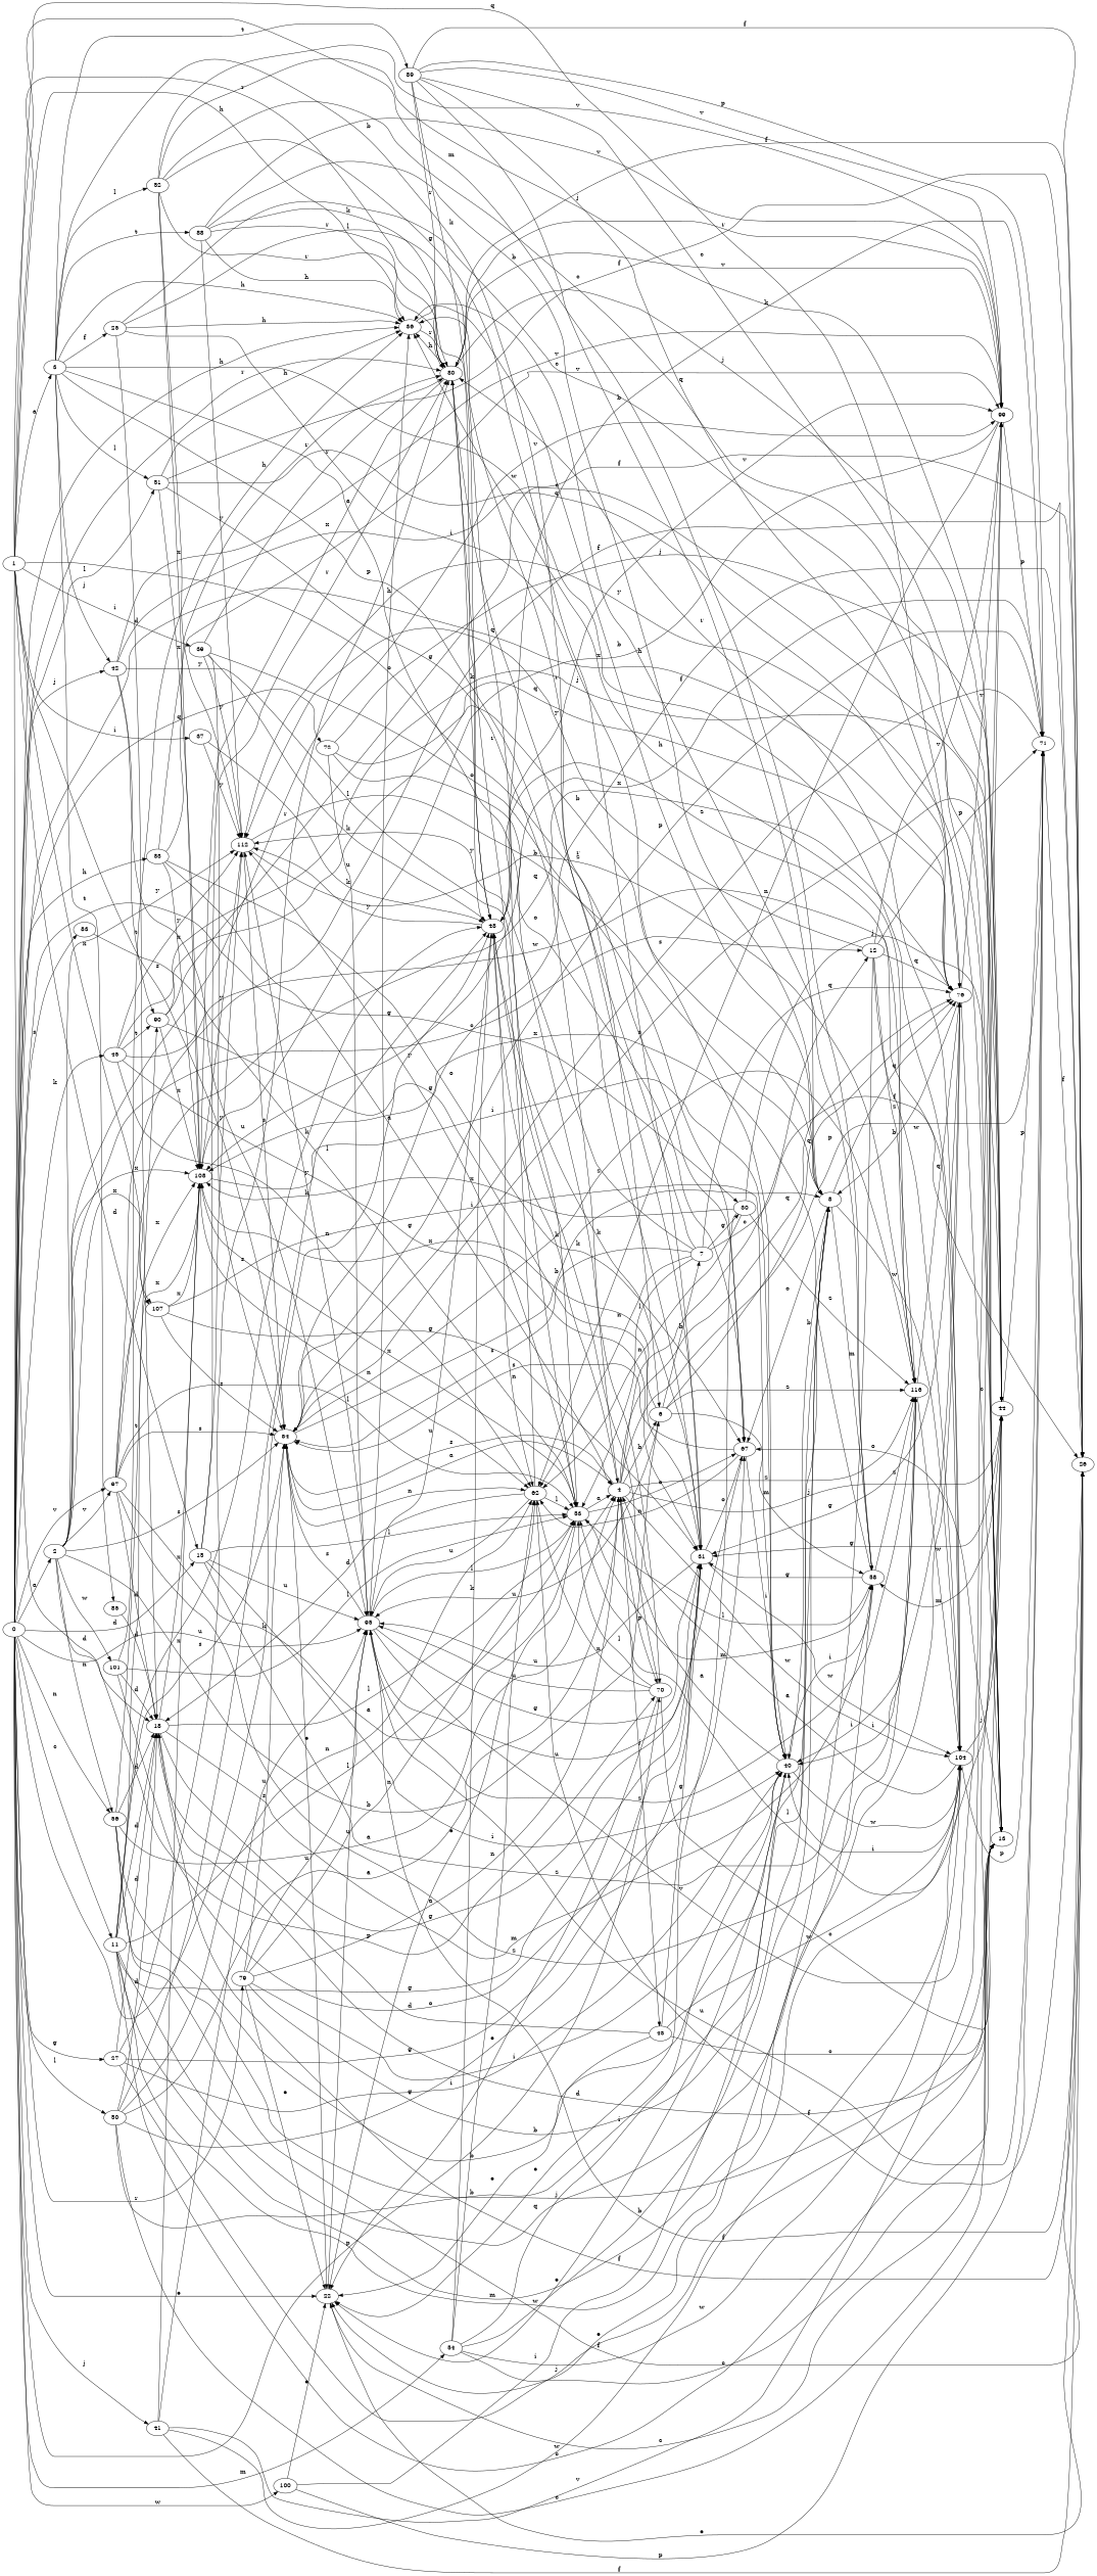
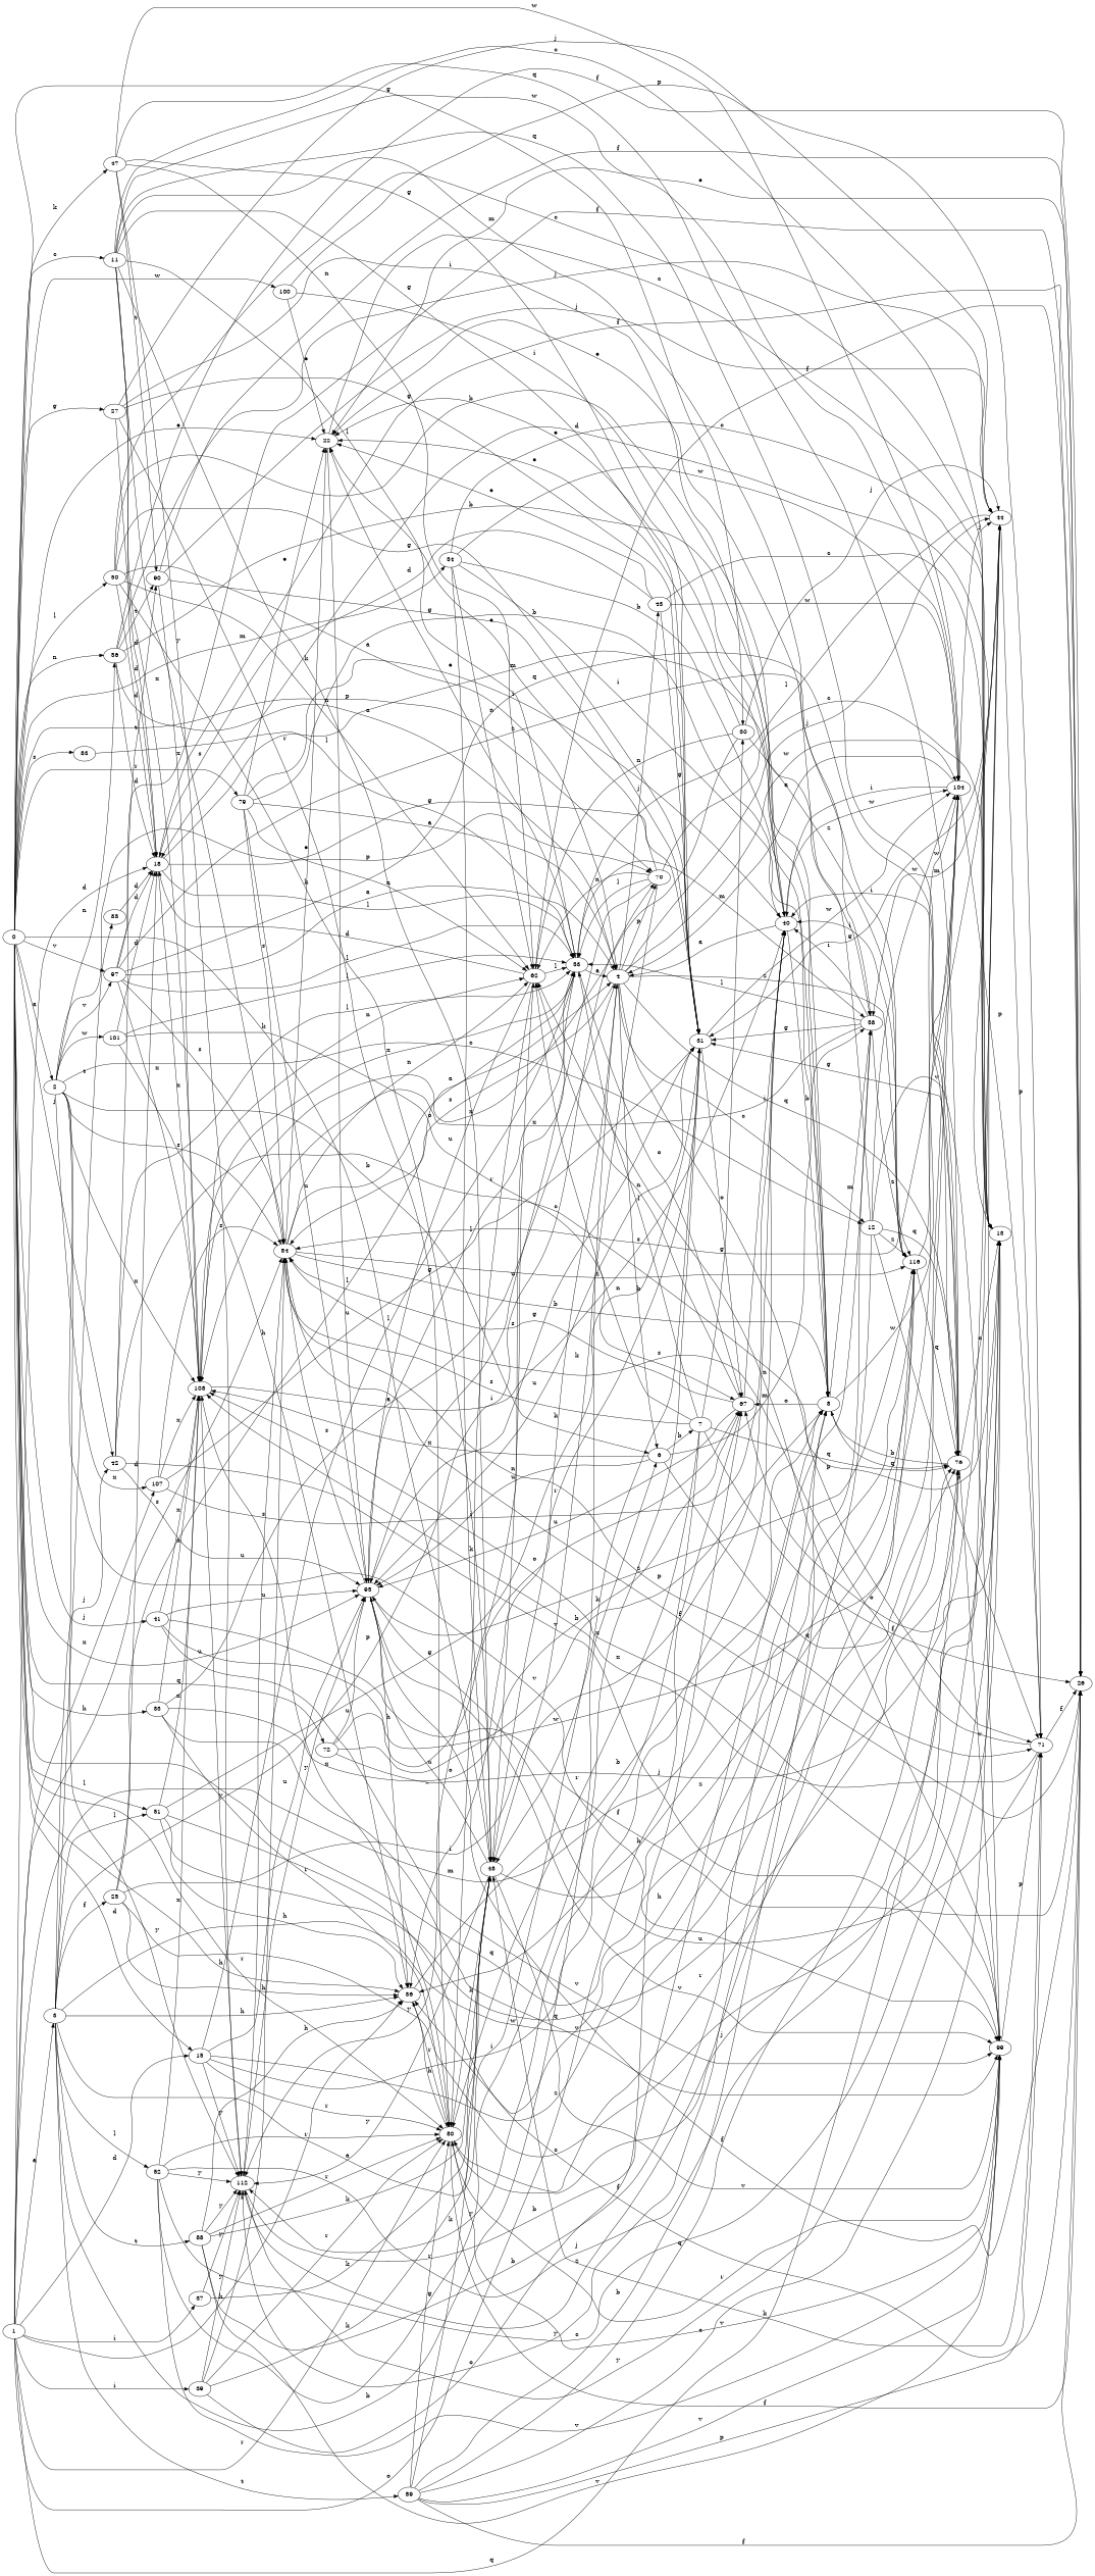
  strict digraph {
    rankdir=LR
    0
    2
    11
    15
    22
    27
    30
    33
    36
    41
    42
-   45
+   45 [label=47]
    48
    50
    51
    54
    n17 [label=56]
    70
    72
    76
    79
    80
    83
    95
    97
    100
    84
    107
    6
    12
    99
    101
    108
    112
    18
    58
    104
    53
    13
    31
    116
    40
    44
    62
    67
    4
    8
    26
    90
    71
    1
    3
    37
    39
    25
    52
    85
    88
    89
    7
    43
    0 -> 2 [label=a]
    0 -> 11 [label=c]
    0 -> 15 [label=d]
    0 -> 22 [label=e]
    0 -> 27 [label=g]
    0 -> 30 [label=g]
    0 -> 33 [label=h]
    0 -> 36 [label=h]
    0 -> 41 [label=j]
    0 -> 42 [label=j]
    0 -> 45 [label=k]
    0 -> 48 [label=k]
    0 -> 50 [label=l]
    0 -> 51 [label=l]
    0 -> 54 [label=m]
    0 -> n17 [label=n]
    0 -> 70 [label=p]
    0 -> 72 [label=q]
    0 -> 76 [label=q]
    0 -> 79 [label=r]
    0 -> 80 [label=r]
    0 -> 83 [label=s]
    0 -> 95 [label=u]
    0 -> 97 [label=v]
    0 -> 100 [label=w]
    2 -> n17 [label=n]
    2 -> 70 [label=p]
    2 -> 97 [label=v]
    2 -> 84 [label=s]
    2 -> 107 [label=x]
    2 -> 6 [label=b]
    2 -> 12 [label=c]
    2 -> 99 [label=v]
    2 -> 101 [label=w]
    2 -> 108 [label=x]
    2 -> 112 [label=y]
    11 -> 48 [label=k]
    11 -> 76 [label=q]
    11 -> 84 [label=s]
    11 -> 108 [label=x]
    11 -> 18 [label=d]
    11 -> 58 [label=m]
    11 -> 104 [label=w]
    11 -> 53 [label=l]
    11 -> 13 [label=c]
    11 -> 31 [label=g]
    15 -> 80 [label=r]
    15 -> 95 [label=u]
    15 -> 112 [label=y]
    15 -> 53 [label=l]
    15 -> 116 [label=z]
    15 -> 40 [label=i]
    22 -> 95 [label=u]
    22 -> 13 [label=c]
    27 -> 80 [label=r]
    27 -> 18 [label=d]
    27 -> 31 [label=g]
    27 -> 40 [label=i]
    27 -> 44 [label=j]
    30 -> 22 [label=e]
    30 -> 108 [label=x]
    30 -> 116 [label=z]
    30 -> 44 [label=j]
    30 -> 62 [label=n]
    33 -> 80 [label=r]
    33 -> 99 [label=v]
    33 -> 108 [label=x]
    33 -> 67 [label=o]
    33 -> 4 [label=a]
    36 -> 80 [label=r]
    36 -> 8 [label=b]
    41 -> 95 [label=u]
    41 -> 99 [label=v]
    41 -> 108 [label=x]
    41 -> 104 [label=w]
    41 -> 26 [label=f]
    42 -> 95 [label=u]
    42 -> 99 [label=v]
    42 -> 53 [label=l]
    42 -> 13 [label=c]
    42 -> 90 [label=t]
    45 -> 76 [label=q]
    45 -> 112 [label=y]
    45 -> 104 [label=w]
    45 -> 31 [label=g]
    45 -> 62 [label=n]
    45 -> 90 [label=t]
    48 -> 95 [label=u]
    48 -> 99 [label=v]
    48 -> 112 [label=y]
    48 -> 116 [label=z]
    48 -> 62 [label=n]
    50 -> 48 [label=k]
    50 -> 18 [label=d]
    50 -> 13 [label=c]
    50 -> 31 [label=g]
    50 -> 62 [label=n]
    50 -> 4 [label=a]
    50 -> 8 [label=b]
    51 -> 36 [label=h]
    51 -> 76 [label=q]
    51 -> 108 [label=x]
    51 -> 31 [label=g]
    51 -> 26 [label=f]
    54 -> 48 [label=k]
    54 -> 104 [label=w]
    54 -> 13 [label=c]
    54 -> 40 [label=i]
    54 -> 62 [label=n]
    54 -> 8 [label=b]
    n17 -> 18 [label=d]
    n17 -> 44 [label=j]
    n17 -> 4 [label=a]
    n17 -> 8 [label=b]
    n17 -> 26 [label=f]
    n17 -> 90 [label=t]
    70 -> 22 [label=e]
    70 -> 48 [label=k]
    70 -> 95 [label=u]
    70 -> 53 [label=l]
    70 -> 13 [label=c]
    70 -> 62 [label=n]
    72 -> 95 [label=u]
    72 -> 44 [label=j]
    72 -> 67 [label=o]
    72 -> 8 [label=b]
    76 -> 99 [label=v]
    76 -> 13 [label=c]
    76 -> 31 [label=g]
    76 -> 40 [label=i]
    76 -> 8 [label=b]
    79 -> 22 [label=e]
    79 -> 95 [label=u]
    79 -> 84 [label=s]
    79 -> 40 [label=i]
    79 -> 62 [label=n]
    79 -> 4 [label=a]
    79 -> 8 [label=b]
    80 -> 36 [label=h]
    80 -> 48 [label=k]
    80 -> 99 [label=v]
    80 -> 108 [label=x]
    80 -> 44 [label=j]
    80 -> 26 [label=f]
    83 -> 53 [label=l]
    95 -> 36 [label=h]
    95 -> 84 [label=s]
    95 -> 99 [label=v]
    95 -> 112 [label=y]
    95 -> 53 [label=l]
    95 -> 31 [label=g]
    95 -> 116 [label=z]
    95 -> 26 [label=f]
    97 -> 76 [label=q]
    97 -> 84 [label=s]
    97 -> 108 [label=x]
    97 -> 18 [label=d]
    97 -> 53 [label=l]
    97 -> 116 [label=z]
    97 -> 4 [label=a]
    97 -> 26 [label=f]
    100 -> 22 [label=e]
    100 -> 40 [label=i]
    100 -> 71 [label=p]
    84 -> 22 [label=e]
    84 -> 116 [label=z]
    84 -> 62 [label=n]
    84 -> 4 [label=a]
    84 -> 8 [label=b]
    84 -> 26 [label=f]
    84 -> 71 [label=p]
    107 -> 84 [label=s]
    107 -> 108 [label=x]
    107 -> 31 [label=g]
    107 -> 40 [label=i]
    6 -> 76 [label=q]
    6 -> 95 [label=u]
    6 -> 108 [label=x]
    6 -> 58 [label=m]
-   6 -> 116 [label=z]
    6 -> 7 [label=b]
    12 -> 22 [label=e]
    12 -> 76 [label=q]
    12 -> 99 [label=v]
    12 -> 112 [label=y]
    12 -> 104 [label=w]
    12 -> 116 [label=z]
    12 -> 71 [label=p]
    99 -> 80 [label=r]
    99 -> 108 [label=x]
    99 -> 62 [label=n]
    99 -> 71 [label=p]
    101 -> 36 [label=h]
    101 -> 18 [label=d]
    101 -> 53 [label=l]
    101 -> 67 [label=o]
    108 -> 112 [label=y]
    108 -> 40 [label=i]
    108 -> 62 [label=n]
    112 -> 84 [label=s]
    112 -> 116 [label=z]
    112 -> 8 [label=b]
    18 -> 108 [label=x]
    18 -> 58 [label=m]
    18 -> 53 [label=l]
    18 -> 31 [label=g]
    18 -> 26 [label=f]
    58 -> 36 [label=h]
    58 -> 108 [label=x]
    58 -> 53 [label=l]
    58 -> 31 [label=g]
    58 -> 116 [label=z]
    58 -> 40 [label=i]
    104 -> 80 [label=r]
    104 -> 40 [label=i]
    104 -> 44 [label=j]
    104 -> 4 [label=a]
    104 -> 71 [label=p]
    53 -> 22 [label=e]
    53 -> 108 [label=x]
    53 -> 112 [label=y]
    53 -> 58 [label=m]
    53 -> 67 [label=o]
    53 -> 4 [label=a]
    13 -> 112 [label=y]
    13 -> 18 [label=d]
    13 -> 67 [label=o]
    31 -> 36 [label=r]
    31 -> 48 [label=k]
    31 -> 95 [label=u]
    31 -> 104 [label=w]
    31 -> 67 [label=o]
    116 -> 36 [label=h]
    116 -> 76 [label=q]
    116 -> 104 [label=w]
    116 -> 40 [label=i]
    40 -> 22 [label=e]
    40 -> 104 [label=w]
    40 -> 4 [label=a]
    40 -> 8 [label=b]
    44 -> 84 [label=s]
    44 -> 58 [label=m]
    44 -> 53 [label=l]
    44 -> 31 [label=g]
    44 -> 71 [label=p]
    62 -> 80 [label=r]
    62 -> 95 [label=u]
    62 -> 18 [label=d]
    62 -> 53 [label=l]
    62 -> 26 [label=f]
    67 -> 95 [label=u]
    67 -> 84 [label=s]
    67 -> 40 [label=i]
    67 -> 62 [label=n]
    4 -> 48 [label=k]
    4 -> 70 [label=p]
    4 -> 76 [label=q]
    4 -> 84 [label=s]
    4 -> 6 [label=b]
    4 -> 12 [label=c]
    4 -> 104 [label=w]
    4 -> 116 [label=z]
    4 -> 44 [label=j]
    4 -> 71 [label=p]
    4 -> 43 [label=j]
    8 -> 76 [label=q]
    8 -> 58 [label=m]
    8 -> 104 [label=w]
    8 -> 67 [label=o]
    26 -> 22 [label=e]
    90 -> 108 [label=x]
    90 -> 31 [label=g]
    90 -> 44 [label=j]
    90 -> 26 [label=f]
    71 -> 48 [label=k]
    71 -> 95 [label=u]
    71 -> 84 [label=s]
    71 -> 108 [label=x]
    71 -> 26 [label=f]
    1 -> 15 [label=d]
    1 -> 36 [label=h]
    1 -> 76 [label=q]
    1 -> 80 [label=r]
    1 -> 84 [label=s]
    1 -> 107 [label=x]
    1 -> 18 [label=d]
    1 -> 58 [label=m]
    1 -> 67 [label=o]
    1 -> 3 [label=a]
    1 -> 37 [label=i]
    1 -> 39 [label=i]
    3 -> 36 [label=h]
    3 -> 42 [label=j]
    3 -> 51 [label=l]
    3 -> 70 [label=p]
    3 -> 6 [label=b]
    3 -> 104 [label=w]
    3 -> 4 [label=a]
    3 -> 25 [label=f]
    3 -> 52 [label=l]
    3 -> 85 [label=t]
    3 -> 88 [label=t]
    3 -> 89 [label=t]
    37 -> 48 [label=k]
    37 -> 112 [label=y]
    39 -> 48 [label=k]
    39 -> 80 [label=r]
    39 -> 84 [label=s]
    39 -> 112 [label=y]
    39 -> 67 [label=o]
    25 -> 36 [label=h]
    25 -> 18 [label=d]
    25 -> 53 [label=l]
    25 -> 13 [label=c]
    25 -> 40 [label=i]
    52 -> 80 [label=r]
    52 -> 99 [label=v]
    52 -> 108 [label=x]
    52 -> 112 [label=y]
    52 -> 13 [label=c]
    52 -> 31 [label=g]
    52 -> 44 [label=j]
    85 -> 18 [label=d]
    88 -> 36 [label=h]
    88 -> 48 [label=k]
    88 -> 80 [label=r]
    88 -> 99 [label=v]
    88 -> 112 [label=y]
    88 -> 8 [label=b]
    89 -> 48 [label=k]
    89 -> 76 [label=q]
    89 -> 80 [label=r]
    89 -> 99 [label=v]
    89 -> 13 [label=c]
    89 -> 8 [label=b]
    89 -> 26 [label=f]
    89 -> 71 [label=p]
    7 -> 30 [label=g]
    7 -> 76 [label=q]
    7 -> 80 [label=r]
    7 -> 84 [label=s]
    7 -> 112 [label=y]
    7 -> 53 [label=l]
    7 -> 62 [label=n]
    7 -> 26 [label=f]
    43 -> 22 [label=e]
    43 -> 18 [label=d]
    43 -> 104 [label=w]
    43 -> 13 [label=c]
    43 -> 31 [label=g]
  }
